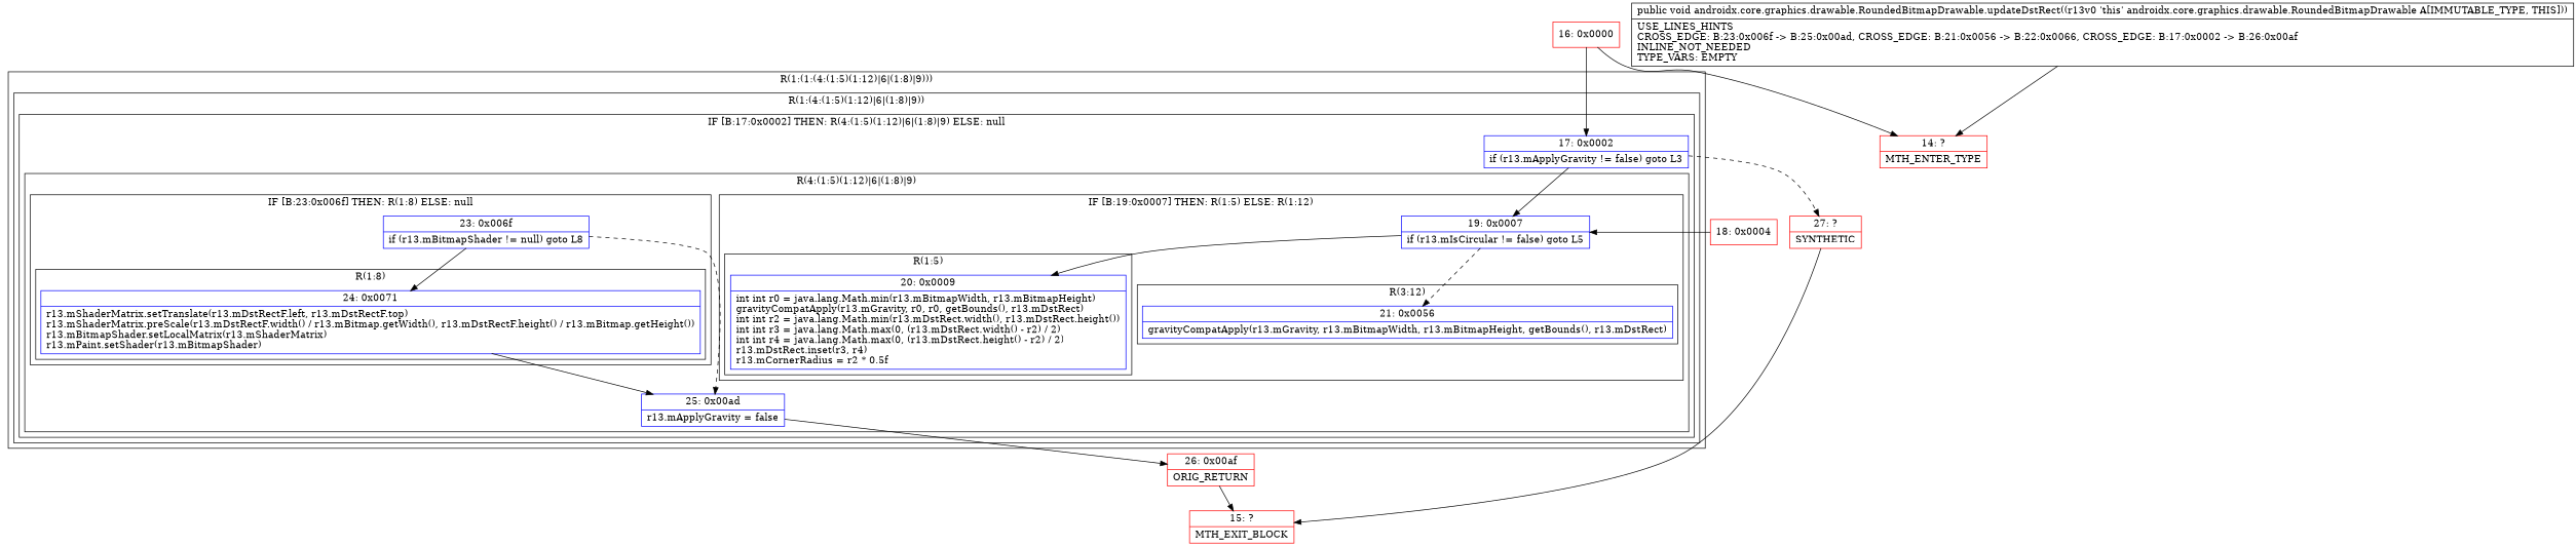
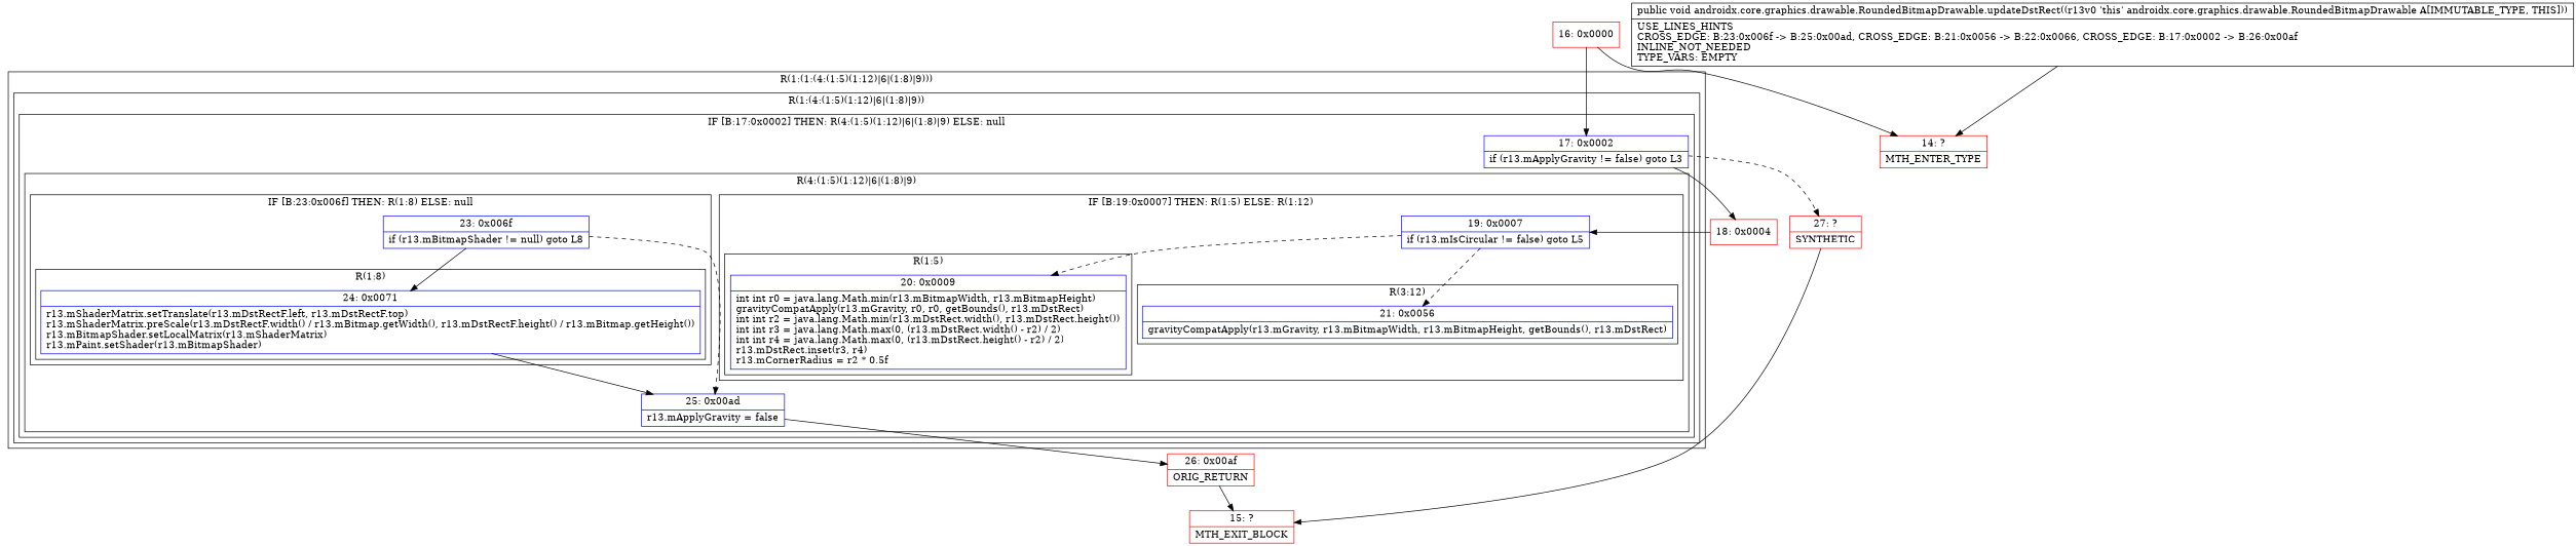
  digraph {
    node [color=blue shape=record]
    n1 [label="{20\:\ 0x0009|int int r0 = java.lang.Math.min(r13.mBitmapWidth, r13.mBitmapHeight)\lgravityCompatApply(r13.mGravity, r0, r0, getBounds(), r13.mDstRect)\lint int r2 = java.lang.Math.min(r13.mDstRect.width(), r13.mDstRect.height())\lint int r3 = java.lang.Math.max(0, (r13.mDstRect.width() \- r2) \/ 2)\lint int r4 = java.lang.Math.max(0, (r13.mDstRect.height() \- r2) \/ 2)\lr13.mDstRect.inset(r3, r4)\lr13.mCornerRadius = r2 * 0.5f\l}"]
    n2 [label="{21\:\ 0x0056|gravityCompatApply(r13.mGravity, r13.mBitmapWidth, r13.mBitmapHeight, getBounds(), r13.mDstRect)\l}"]
    n3 [label="{19\:\ 0x0007|if (r13.mIsCircular != false) goto L5\l}"]
    n4 [label="{24\:\ 0x0071|r13.mShaderMatrix.setTranslate(r13.mDstRectF.left, r13.mDstRectF.top)\lr13.mShaderMatrix.preScale(r13.mDstRectF.width() \/ r13.mBitmap.getWidth(), r13.mDstRectF.height() \/ r13.mBitmap.getHeight())\lr13.mBitmapShader.setLocalMatrix(r13.mShaderMatrix)\lr13.mPaint.setShader(r13.mBitmapShader)\l}"]
    n5 [label="{23\:\ 0x006f|if (r13.mBitmapShader != null) goto L8\l}"]
    n6 [label="{25\:\ 0x00ad|r13.mApplyGravity = false\l}"]
    n7 [label="{17\:\ 0x0002|if (r13.mApplyGravity != false) goto L3\l}"]
    n8 [color=red label="{26\:\ 0x00af|ORIG_RETURN\l}"]
    n9 [color=red label="{18\:\ 0x0004}"]
    n10 [color=red label="{27\:\ ?|SYNTHETIC\l}"]
    n11 [color=red label="{15\:\ ?|MTH_EXIT_BLOCK\l}"]
    n12 [color=red label="{14\:\ ?|MTH_ENTER_TYPE\l}"]
    n13 [color=red label="{16\:\ 0x0000}"]
    n14 [label="{public void androidx.core.graphics.drawable.RoundedBitmapDrawable.updateDstRect((r13v0 'this' androidx.core.graphics.drawable.RoundedBitmapDrawable A[IMMUTABLE_TYPE, THIS]))  | USE_LINES_HINTS\lCROSS_EDGE: B:23:0x006f \-\> B:25:0x00ad, CROSS_EDGE: B:21:0x0056 \-\> B:22:0x0066, CROSS_EDGE: B:17:0x0002 \-\> B:26:0x00af\lINLINE_NOT_NEEDED\lTYPE_VARS: EMPTY\l}" color=""]
    subgraph cluster_1 {
      label="R(1:(1:(4:(1:5)(1:12)|6|(1:8)|9)))"
      subgraph cluster_2 {
        label="R(1:(4:(1:5)(1:12)|6|(1:8)|9))"
        subgraph cluster_3 {
          label="IF [B:17:0x0002] THEN: R(4:(1:5)(1:12)|6|(1:8)|9) ELSE: null"
          n7
          subgraph cluster_4 {
            label="R(4:(1:5)(1:12)|6|(1:8)|9)"
            n6
            subgraph cluster_5 {
              label="IF [B:19:0x0007] THEN: R(1:5) ELSE: R(1:12)"
              n3
              subgraph cluster_6 {
                label="R(1:5)"
                n1
              }
              subgraph cluster_7 {
                label="R(3:12)"
                n2
              }
            }
            subgraph cluster_8 {
              label="IF [B:23:0x006f] THEN: R(1:8) ELSE: null"
              n5
              subgraph cluster_9 {
                label="R(1:8)"
                n4
              }
            }
          }
        }
      }
    }
-   n3 -> n1
+   n3 -> n1 [style=dashed]
    n3 -> n2 [style=dashed]
    n4 -> n6
    n5 -> n4
    n5 -> n6 [style=dashed]
    n6 -> n8
-   n7 -> n3
+   n7 -> n9
    n7 -> n10 [style=dashed]
    n8 -> n11
    n9 -> n3
    n10 -> n11
    n13 -> n7
    n13 -> n12
    n14 -> n12
  }
